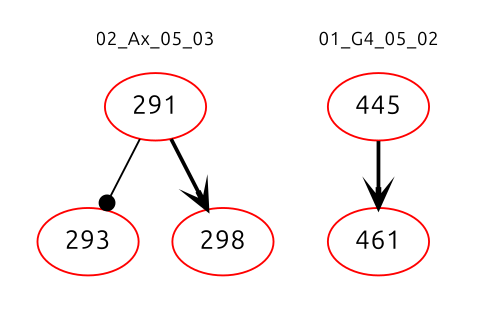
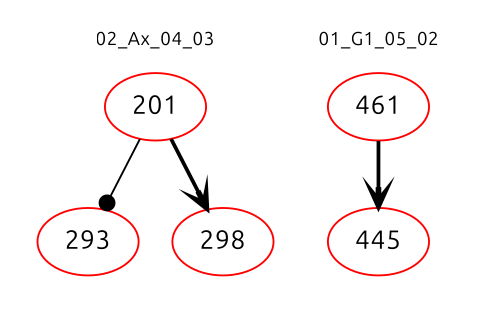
  digraph {
    fontname=Ubuntu
    node [color=red fontname=Ubuntu]
    edge [arrowhead=vee color=black fontname=Ubuntu style=bold]
    n1 [label=293]
-   n2 [label=291]
+   n2 [label=201]
    n3 [label=298]
    n4 [label=461]
    n5 [label=445]
    subgraph cluster_1 {
      color=white
      fontsize=10
-     label="02_Ax_05_03"
+     label="02_Ax_04_03"
      n1
      n2
      n3
    }
    subgraph cluster_2 {
      color=white
      fontsize=10
-     label="01_G4_05_02"
+     label="01_G1_05_02"
      n4
      n5
    }
    n2 -> n1 [arrowhead=dot style=solid]
    n2 -> n3
-   n5 -> n4
+   n4 -> n5
  }
